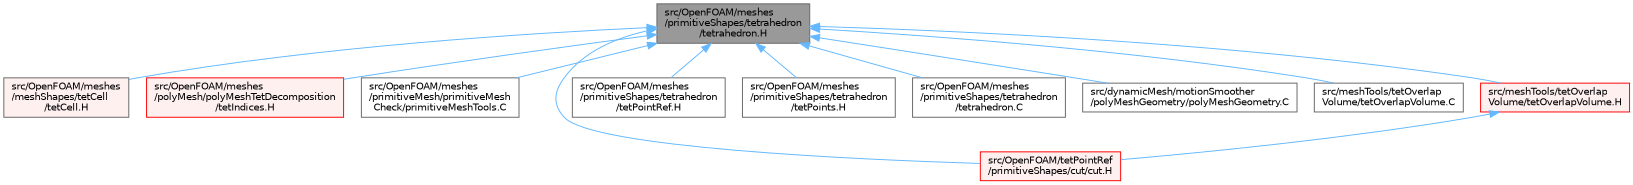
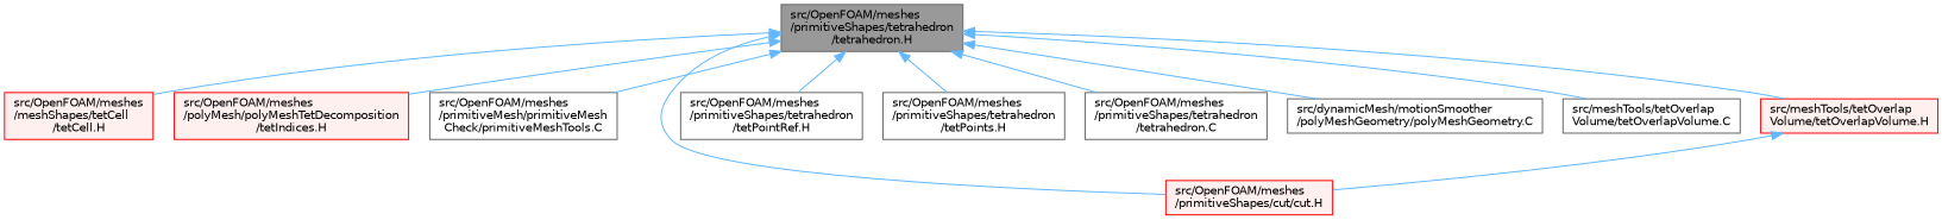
  digraph {
    node [color=grey40 fillcolor=white fontname=Helvetica fontsize=10 shape=box style=filled]
    edge [color=steelblue1 dir=back fontname=Helvetica fontsize=10 labelfontname=Helvetica labelfontsize=10 style=solid]
    n1 [color=gray40 fillcolor=grey60 fontcolor=black height=0.2 label="src/OpenFOAM/meshes\l/primitiveShapes/tetrahedron\l/tetrahedron.H" width=0.4]
-   n2 [fillcolor="#FFF0F0" height=0.2 label="src/OpenFOAM/meshes\l/meshShapes/tetCell\l/tetCell.H" width=0.4]
+   n2 [color=red fillcolor="#FFF0F0" height=0.2 label="src/OpenFOAM/meshes\l/meshShapes/tetCell\l/tetCell.H" width=0.4]
    n3 [color=red fillcolor="#FFF0F0" height=0.2 label="src/OpenFOAM/meshes\l/polyMesh/polyMeshTetDecomposition\l/tetIndices.H" width=0.4]
    n4 [height=0.2 label="src/OpenFOAM/meshes\l/primitiveMesh/primitiveMesh\lCheck/primitiveMeshTools.C" width=0.4]
-   n5 [color=red fillcolor="#FFF0F0" height=0.2 label="src/OpenFOAM/tetPointRef\l/primitiveShapes/cut/cut.H" width=0.4]
+   n5 [color=red fillcolor="#FFF0F0" height=0.2 label="src/OpenFOAM/meshes\l/primitiveShapes/cut/cut.H" width=0.4]
    n6 [height=0.2 label="src/OpenFOAM/meshes\l/primitiveShapes/tetrahedron\l/tetPointRef.H" width=0.4]
    n7 [height=0.2 label="src/OpenFOAM/meshes\l/primitiveShapes/tetrahedron\l/tetPoints.H" width=0.4]
    n8 [height=0.2 label="src/OpenFOAM/meshes\l/primitiveShapes/tetrahedron\l/tetrahedron.C" width=0.4]
    n9 [height=0.2 label="src/dynamicMesh/motionSmoother\l/polyMeshGeometry/polyMeshGeometry.C" width=0.4]
    n10 [height=0.2 label="src/meshTools/tetOverlap\lVolume/tetOverlapVolume.C" width=0.4]
    n11 [color=red fillcolor="#FFF0F0" height=0.2 label="src/meshTools/tetOverlap\lVolume/tetOverlapVolume.H" width=0.4]
    n1 -> n2
    n1 -> n3
    n1 -> n4
    n1 -> n5
    n1 -> n6
    n1 -> n7
    n1 -> n8
    n1 -> n9
    n1 -> n10
    n1 -> n11
    n11 -> n5
  }
